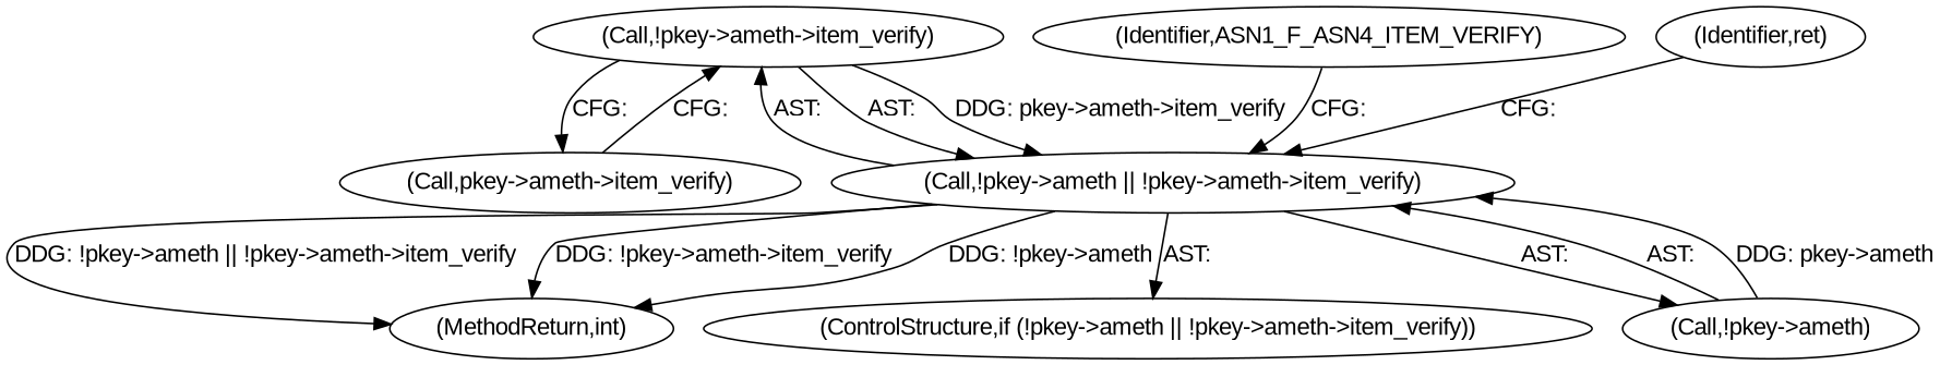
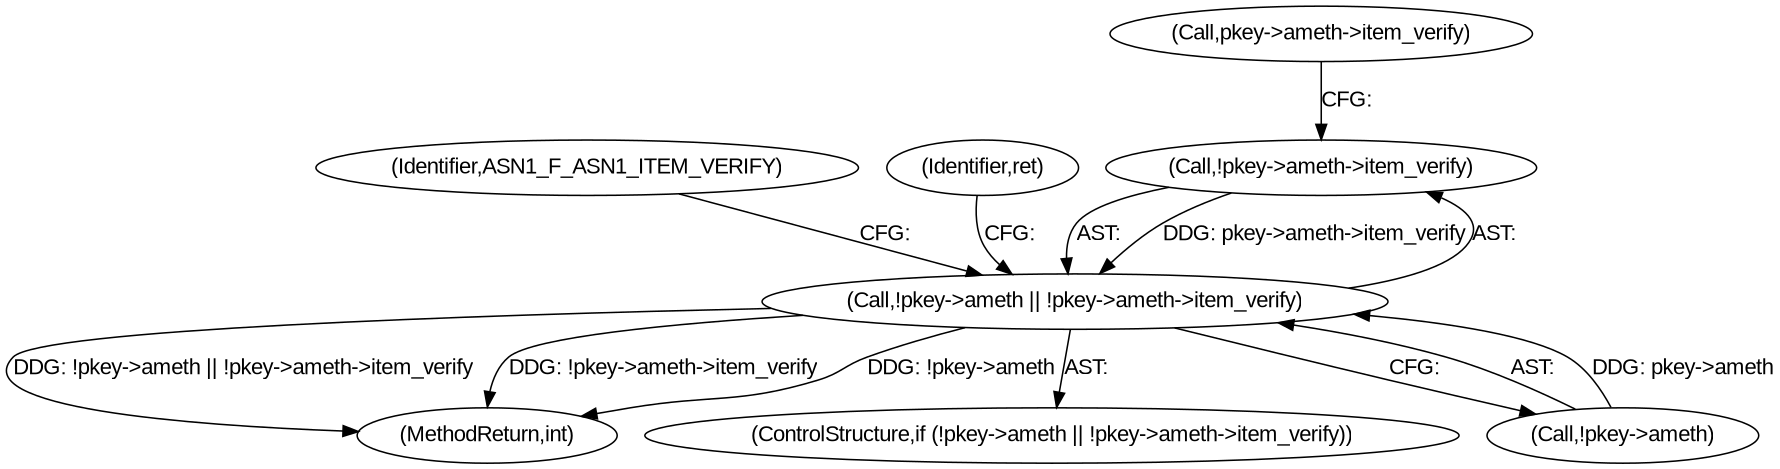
  digraph {
    fontname="Liberation Sans"
    node [fontname="Liberation Sans"]
    edge [fontname="Liberation Sans"]
    n1 [label="(Call,!pkey->ameth->item_verify)"]
    n2 [label="(Call,!pkey->ameth || !pkey->ameth->item_verify)"]
    n3 [label="(Call,pkey->ameth->item_verify)"]
    n4 [label="(MethodReturn,int)"]
    n5 [label="(ControlStructure,if (!pkey->ameth || !pkey->ameth->item_verify))"]
    n6 [label="(Call,!pkey->ameth)"]
-   n7 [label="(Identifier,ASN1_F_ASN4_ITEM_VERIFY)"]
+   n7 [label="(Identifier,ASN1_F_ASN1_ITEM_VERIFY)"]
    n8 [label="(Identifier,ret)"]
    n1 -> n2 [label="AST: "]
    n1 -> n2 [label="DDG: pkey->ameth->item_verify"]
-   n1 -> n3 [label="CFG: "]
    n2 -> n1 [label="AST: "]
    n2 -> n4 [label="DDG: !pkey->ameth || !pkey->ameth->item_verify"]
    n2 -> n4 [label="DDG: !pkey->ameth->item_verify"]
    n2 -> n4 [label="DDG: !pkey->ameth"]
    n2 -> n5 [label="AST: "]
-   n2 -> n6 [label="AST: "]
+   n2 -> n6 [label="CFG: "]
    n3 -> n1 [label="CFG: "]
    n6 -> n2 [label="AST: "]
    n6 -> n2 [label="DDG: pkey->ameth"]
    n7 -> n2 [label="CFG: "]
    n8 -> n2 [label="CFG: "]
  }
